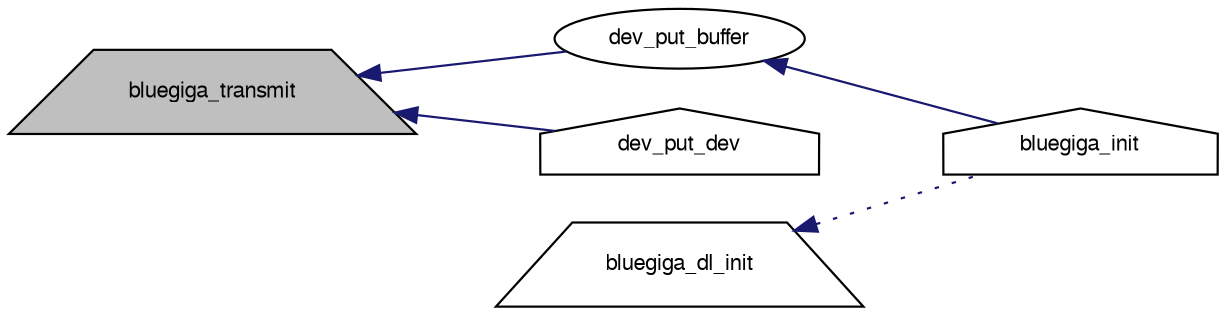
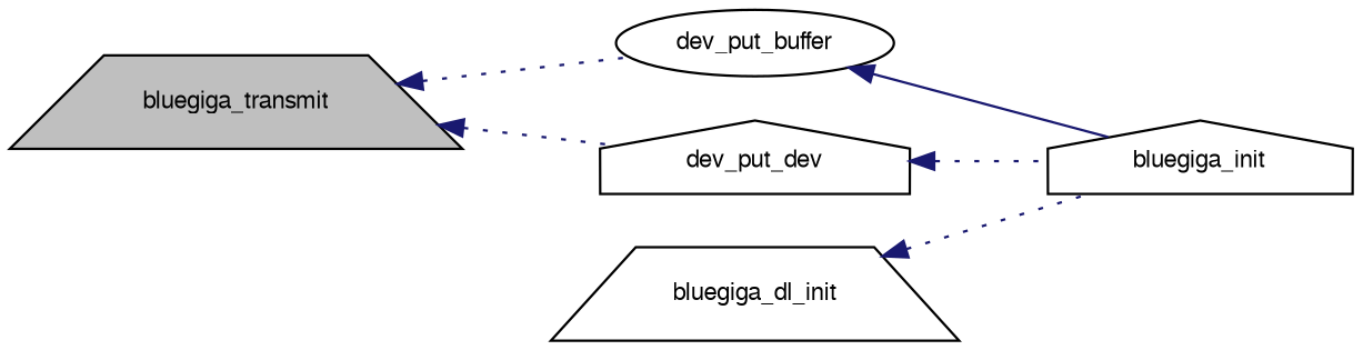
  digraph {
    rankdir=LR
    node [color=black fillcolor=white fontname=FreeSans fontsize=10 shape=trapezium style=filled]
    edge [color=midnightblue dir=back fontname=FreeSans fontsize=10 labelfontname=FreeSans labelfontsize=10 style=dotted]
    n1 [fillcolor=grey75 fontcolor=black height=0.2 label=bluegiga_transmit width=0.4]
    n2 [height=0.2 label=dev_put_buffer shape=ellipse width=0.4]
    n3 [height=0.2 label=dev_put_dev shape=house width=0.4]
    n4 [height=0.2 label=bluegiga_init shape=house width=0.4]
    n5 [height=0.2 label=bluegiga_dl_init width=0.4]
-   n1 -> n2 [style=solid]
-   n1 -> n3 [style=solid]
+   n1 -> n2
+   n1 -> n3
    n2 -> n4 [style=solid]
+   n3 -> n4
    n5 -> n4
  }
